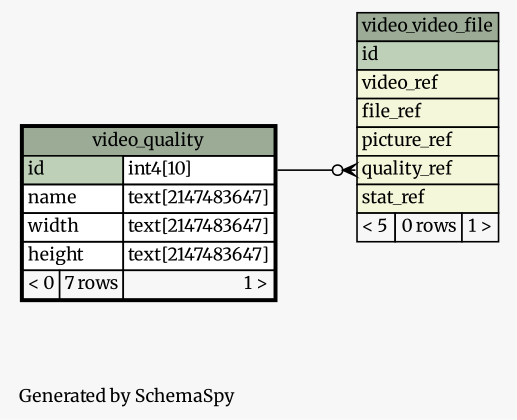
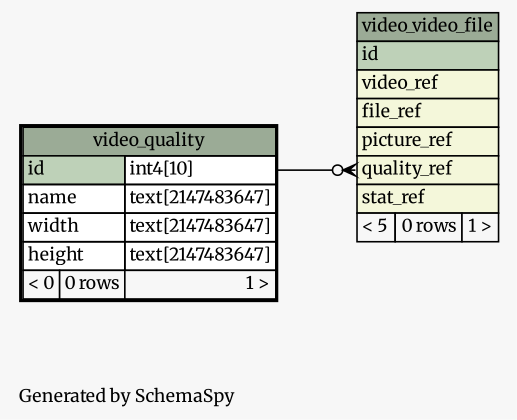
  digraph {
    bgcolor="#f7f7f7"
    fontname=Merriweather
    fontsize=11
    label="\nGenerated by SchemaSpy"
    labeljust=l
    nodesep=0.18
    rankdir=RL
    ranksep=0.46
    node [fontname=Merriweather fontsize=11 shape=plaintext]
    n1 [label=<     <TABLE BORDER="0" CELLBORDER="1" CELLSPACING="0" BGCOLOR="#ffffff">       <TR><TD COLSPAN="3" BGCOLOR="#9bab96" ALIGN="CENTER">video_video_file</TD></TR>       <TR><TD PORT="id" COLSPAN="3" BGCOLOR="#bed1b8" ALIGN="LEFT">id</TD></TR>       <TR><TD PORT="video_ref" COLSPAN="3" BGCOLOR="#f4f7da" ALIGN="LEFT">video_ref</TD></TR>       <TR><TD PORT="file_ref" COLSPAN="3" BGCOLOR="#f4f7da" ALIGN="LEFT">file_ref</TD></TR>       <TR><TD PORT="picture_ref" COLSPAN="3" BGCOLOR="#f4f7da" ALIGN="LEFT">picture_ref</TD></TR>       <TR><TD PORT="quality_ref" COLSPAN="3" BGCOLOR="#f4f7da" ALIGN="LEFT">quality_ref</TD></TR>       <TR><TD PORT="stat_ref" COLSPAN="3" BGCOLOR="#f4f7da" ALIGN="LEFT">stat_ref</TD></TR>       <TR><TD ALIGN="LEFT" BGCOLOR="#f7f7f7">&lt; 5</TD><TD ALIGN="RIGHT" BGCOLOR="#f7f7f7">0 rows</TD><TD ALIGN="RIGHT" BGCOLOR="#f7f7f7">1 &gt;</TD></TR>     </TABLE>>]
-   n2 [label=<     <TABLE BORDER="2" CELLBORDER="1" CELLSPACING="0" BGCOLOR="#ffffff">       <TR><TD COLSPAN="3" BGCOLOR="#9bab96" ALIGN="CENTER">video_quality</TD></TR>       <TR><TD PORT="id" COLSPAN="2" BGCOLOR="#bed1b8" ALIGN="LEFT">id</TD><TD PORT="id.type" ALIGN="LEFT">int4[10]</TD></TR>       <TR><TD PORT="name" COLSPAN="2" ALIGN="LEFT">name</TD><TD PORT="name.type" ALIGN="LEFT">text[2147483647]</TD></TR>       <TR><TD PORT="width" COLSPAN="2" ALIGN="LEFT">width</TD><TD PORT="width.type" ALIGN="LEFT">text[2147483647]</TD></TR>       <TR><TD PORT="height" COLSPAN="2" ALIGN="LEFT">height</TD><TD PORT="height.type" ALIGN="LEFT">text[2147483647]</TD></TR>       <TR><TD ALIGN="LEFT" BGCOLOR="#f7f7f7">&lt; 0</TD><TD ALIGN="RIGHT" BGCOLOR="#f7f7f7">7 rows</TD><TD ALIGN="RIGHT" BGCOLOR="#f7f7f7">1 &gt;</TD></TR>     </TABLE>>]
+   n2 [label=<     <TABLE BORDER="2" CELLBORDER="1" CELLSPACING="0" BGCOLOR="#ffffff">       <TR><TD COLSPAN="3" BGCOLOR="#9bab96" ALIGN="CENTER">video_quality</TD></TR>       <TR><TD PORT="id" COLSPAN="2" BGCOLOR="#bed1b8" ALIGN="LEFT">id</TD><TD PORT="id.type" ALIGN="LEFT">int4[10]</TD></TR>       <TR><TD PORT="name" COLSPAN="2" ALIGN="LEFT">name</TD><TD PORT="name.type" ALIGN="LEFT">text[2147483647]</TD></TR>       <TR><TD PORT="width" COLSPAN="2" ALIGN="LEFT">width</TD><TD PORT="width.type" ALIGN="LEFT">text[2147483647]</TD></TR>       <TR><TD PORT="height" COLSPAN="2" ALIGN="LEFT">height</TD><TD PORT="height.type" ALIGN="LEFT">text[2147483647]</TD></TR>       <TR><TD ALIGN="LEFT" BGCOLOR="#f7f7f7">&lt; 0</TD><TD ALIGN="RIGHT" BGCOLOR="#f7f7f7">0 rows</TD><TD ALIGN="RIGHT" BGCOLOR="#f7f7f7">1 &gt;</TD></TR>     </TABLE>>]
    n1 -> n2 [arrowhead=none arrowsize=0.8 arrowtail=crowodot dir=back headport="id.type:e" tailport="quality_ref:w" fontname=Merriweather]
  }
